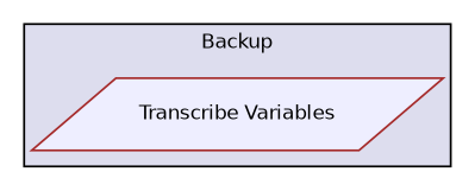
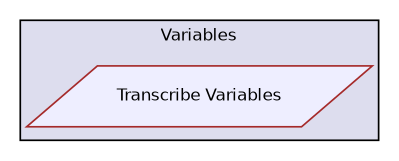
  digraph {
    compound=true
    n1 [fillcolor="#eeeeff" fontname=Helvetica fontsize=10 label="Transcribe Variables" pencolor=black shape=parallelogram style=filled color=brown]
    subgraph cluster_1 {
      bgcolor="#ddddee"
      fontname=Helvetica
      fontsize=10
-     label=Backup
+     label=Variables
      pencolor=black
      n1
    }
  }
